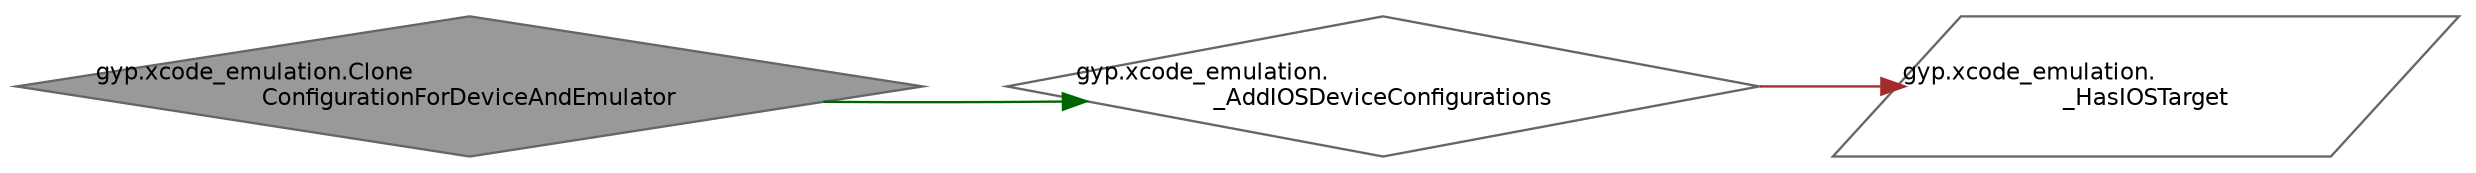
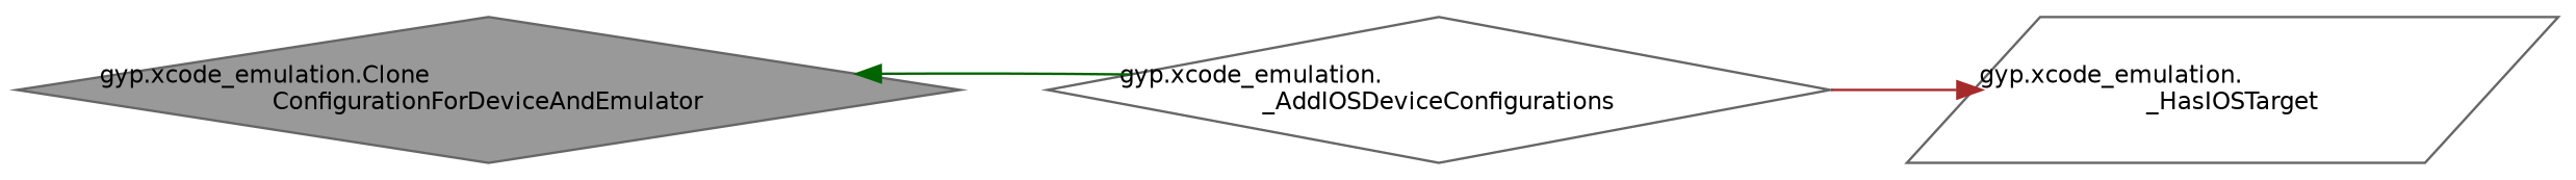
  digraph {
    rankdir=LR
    node [color=grey40 fillcolor=white fontname=Helvetica fontsize=10 shape=diamond style=filled]
    edge [fontname=Helvetica fontsize=10 labelfontname=Helvetica labelfontsize=10 style=solid]
    n1 [color=gray40 fillcolor=grey60 fontcolor=black height=0.2 label="gyp.xcode_emulation.Clone\lConfigurationForDeviceAndEmulator" width=0.4]
    n2 [height=0.2 label="gyp.xcode_emulation.\l_AddIOSDeviceConfigurations" width=0.4]
    n3 [height=0.2 label="gyp.xcode_emulation.\l_HasIOSTarget" shape=parallelogram width=0.4]
-   n1 -> n2 [color=darkgreen]
+   n2 -> n1 [color=darkgreen]
    n2 -> n3 [color=brown]
  }
